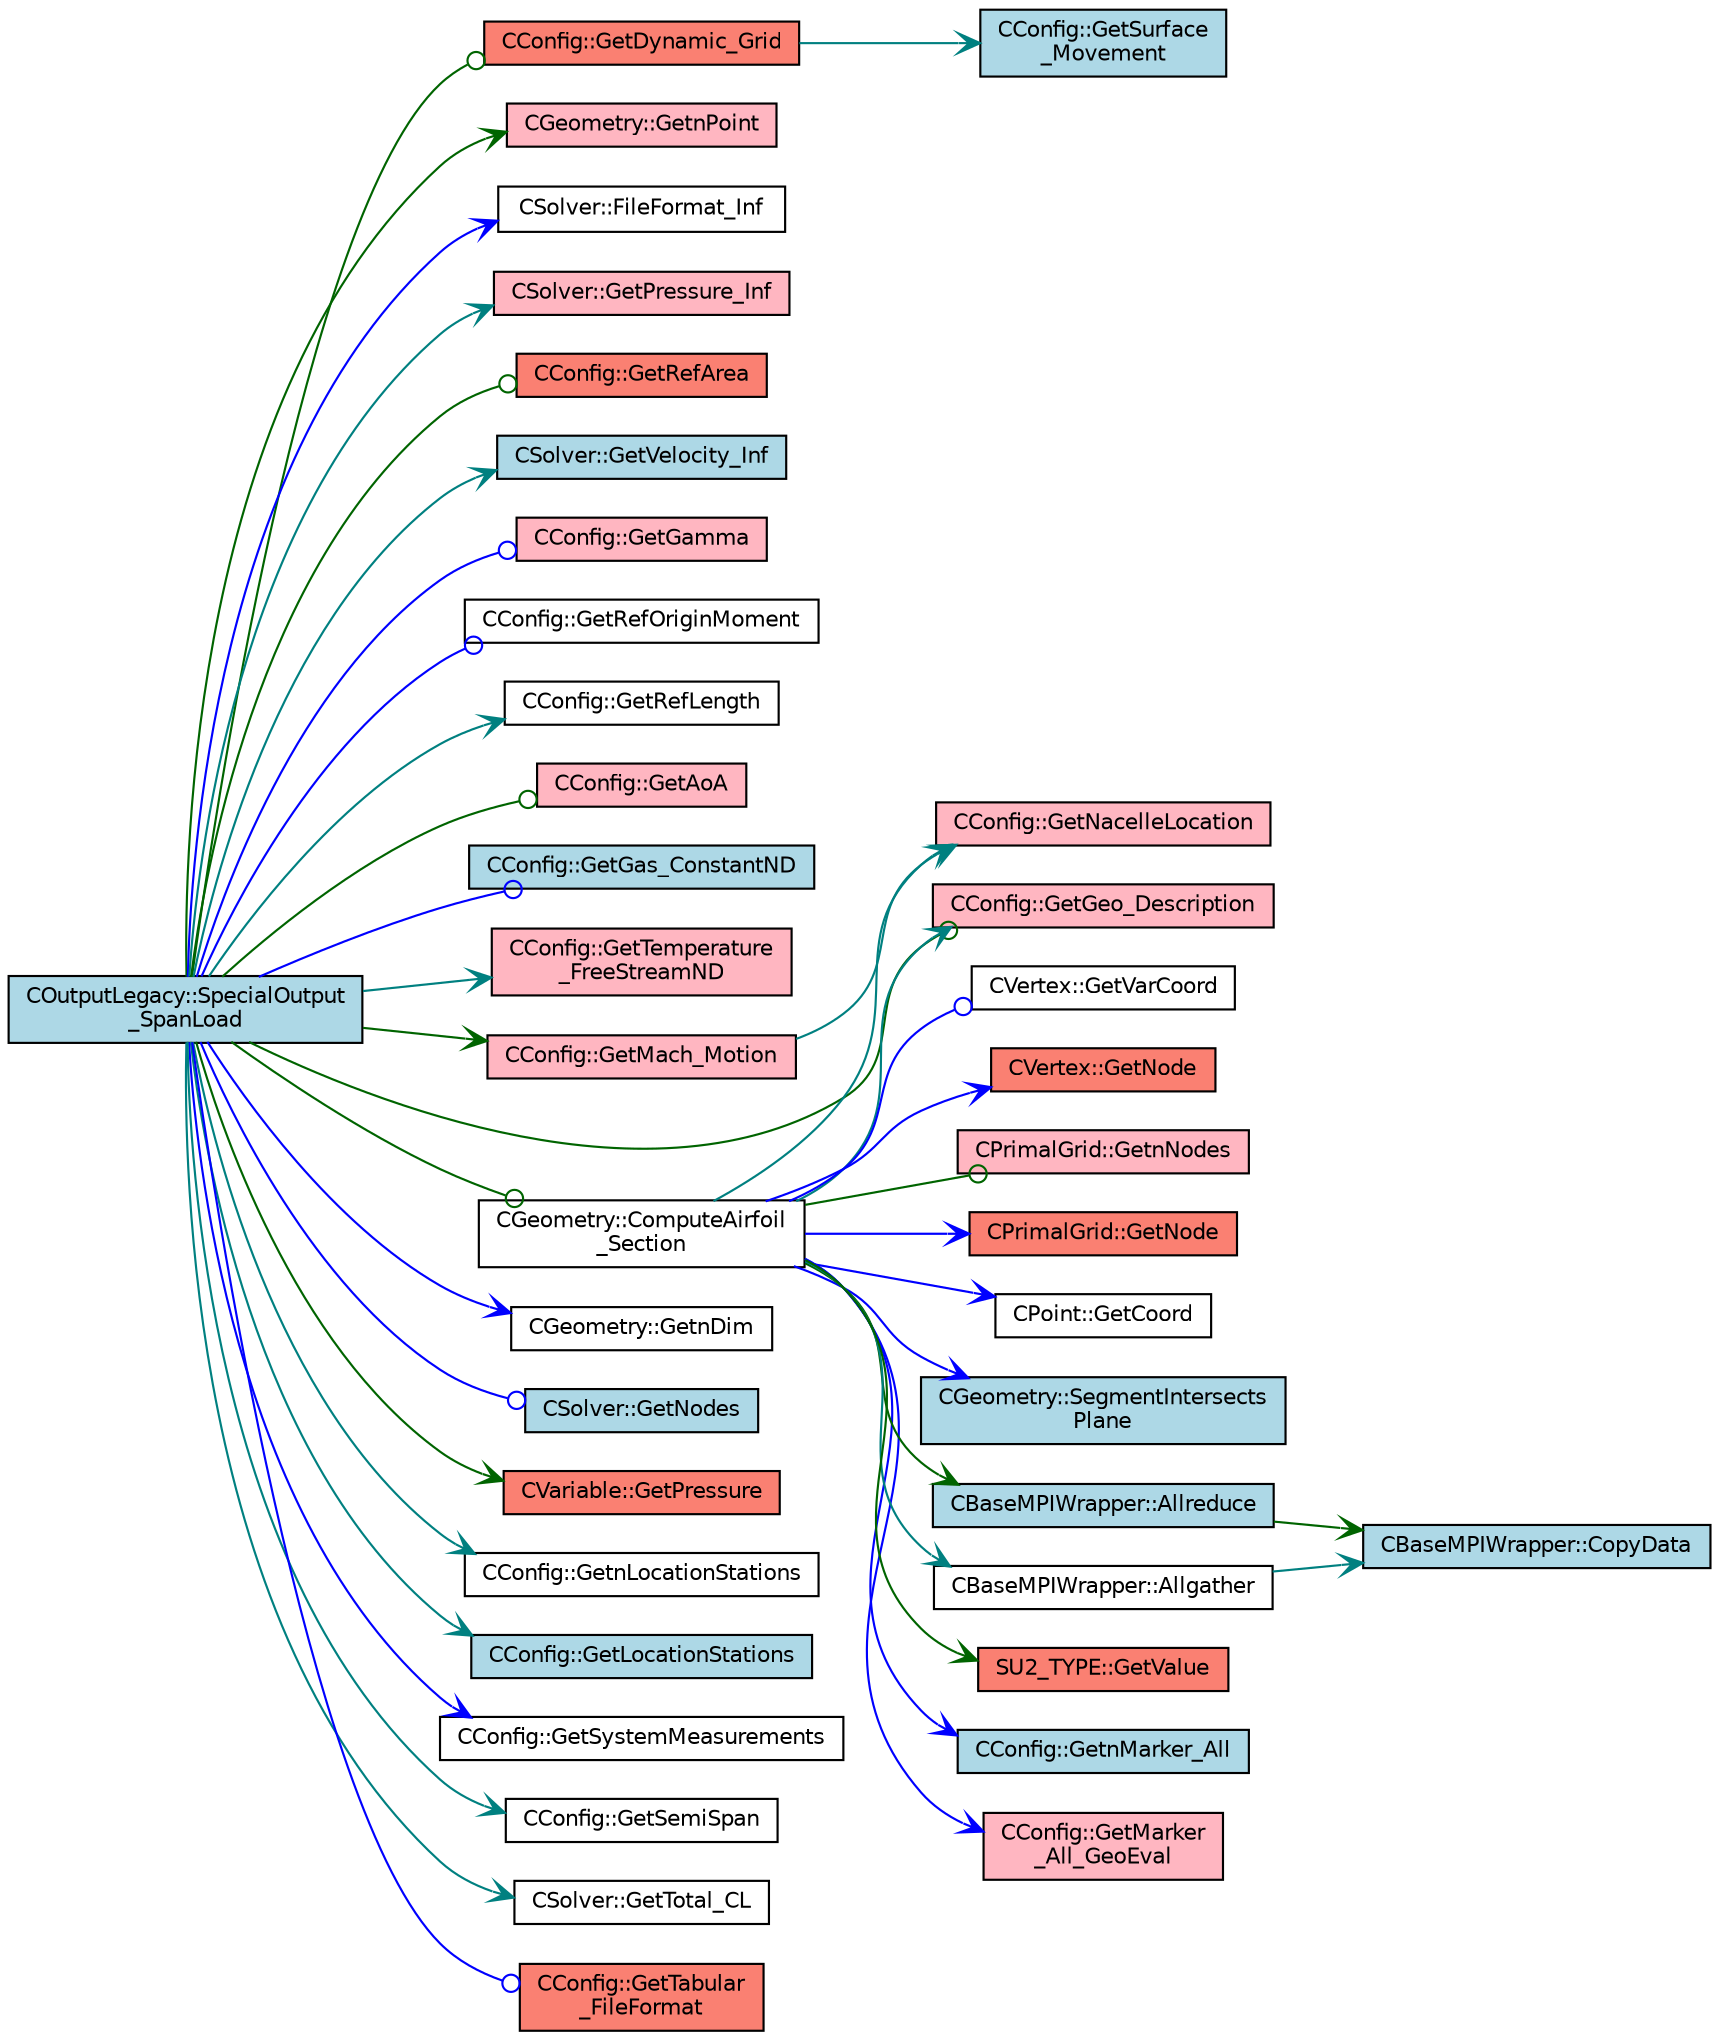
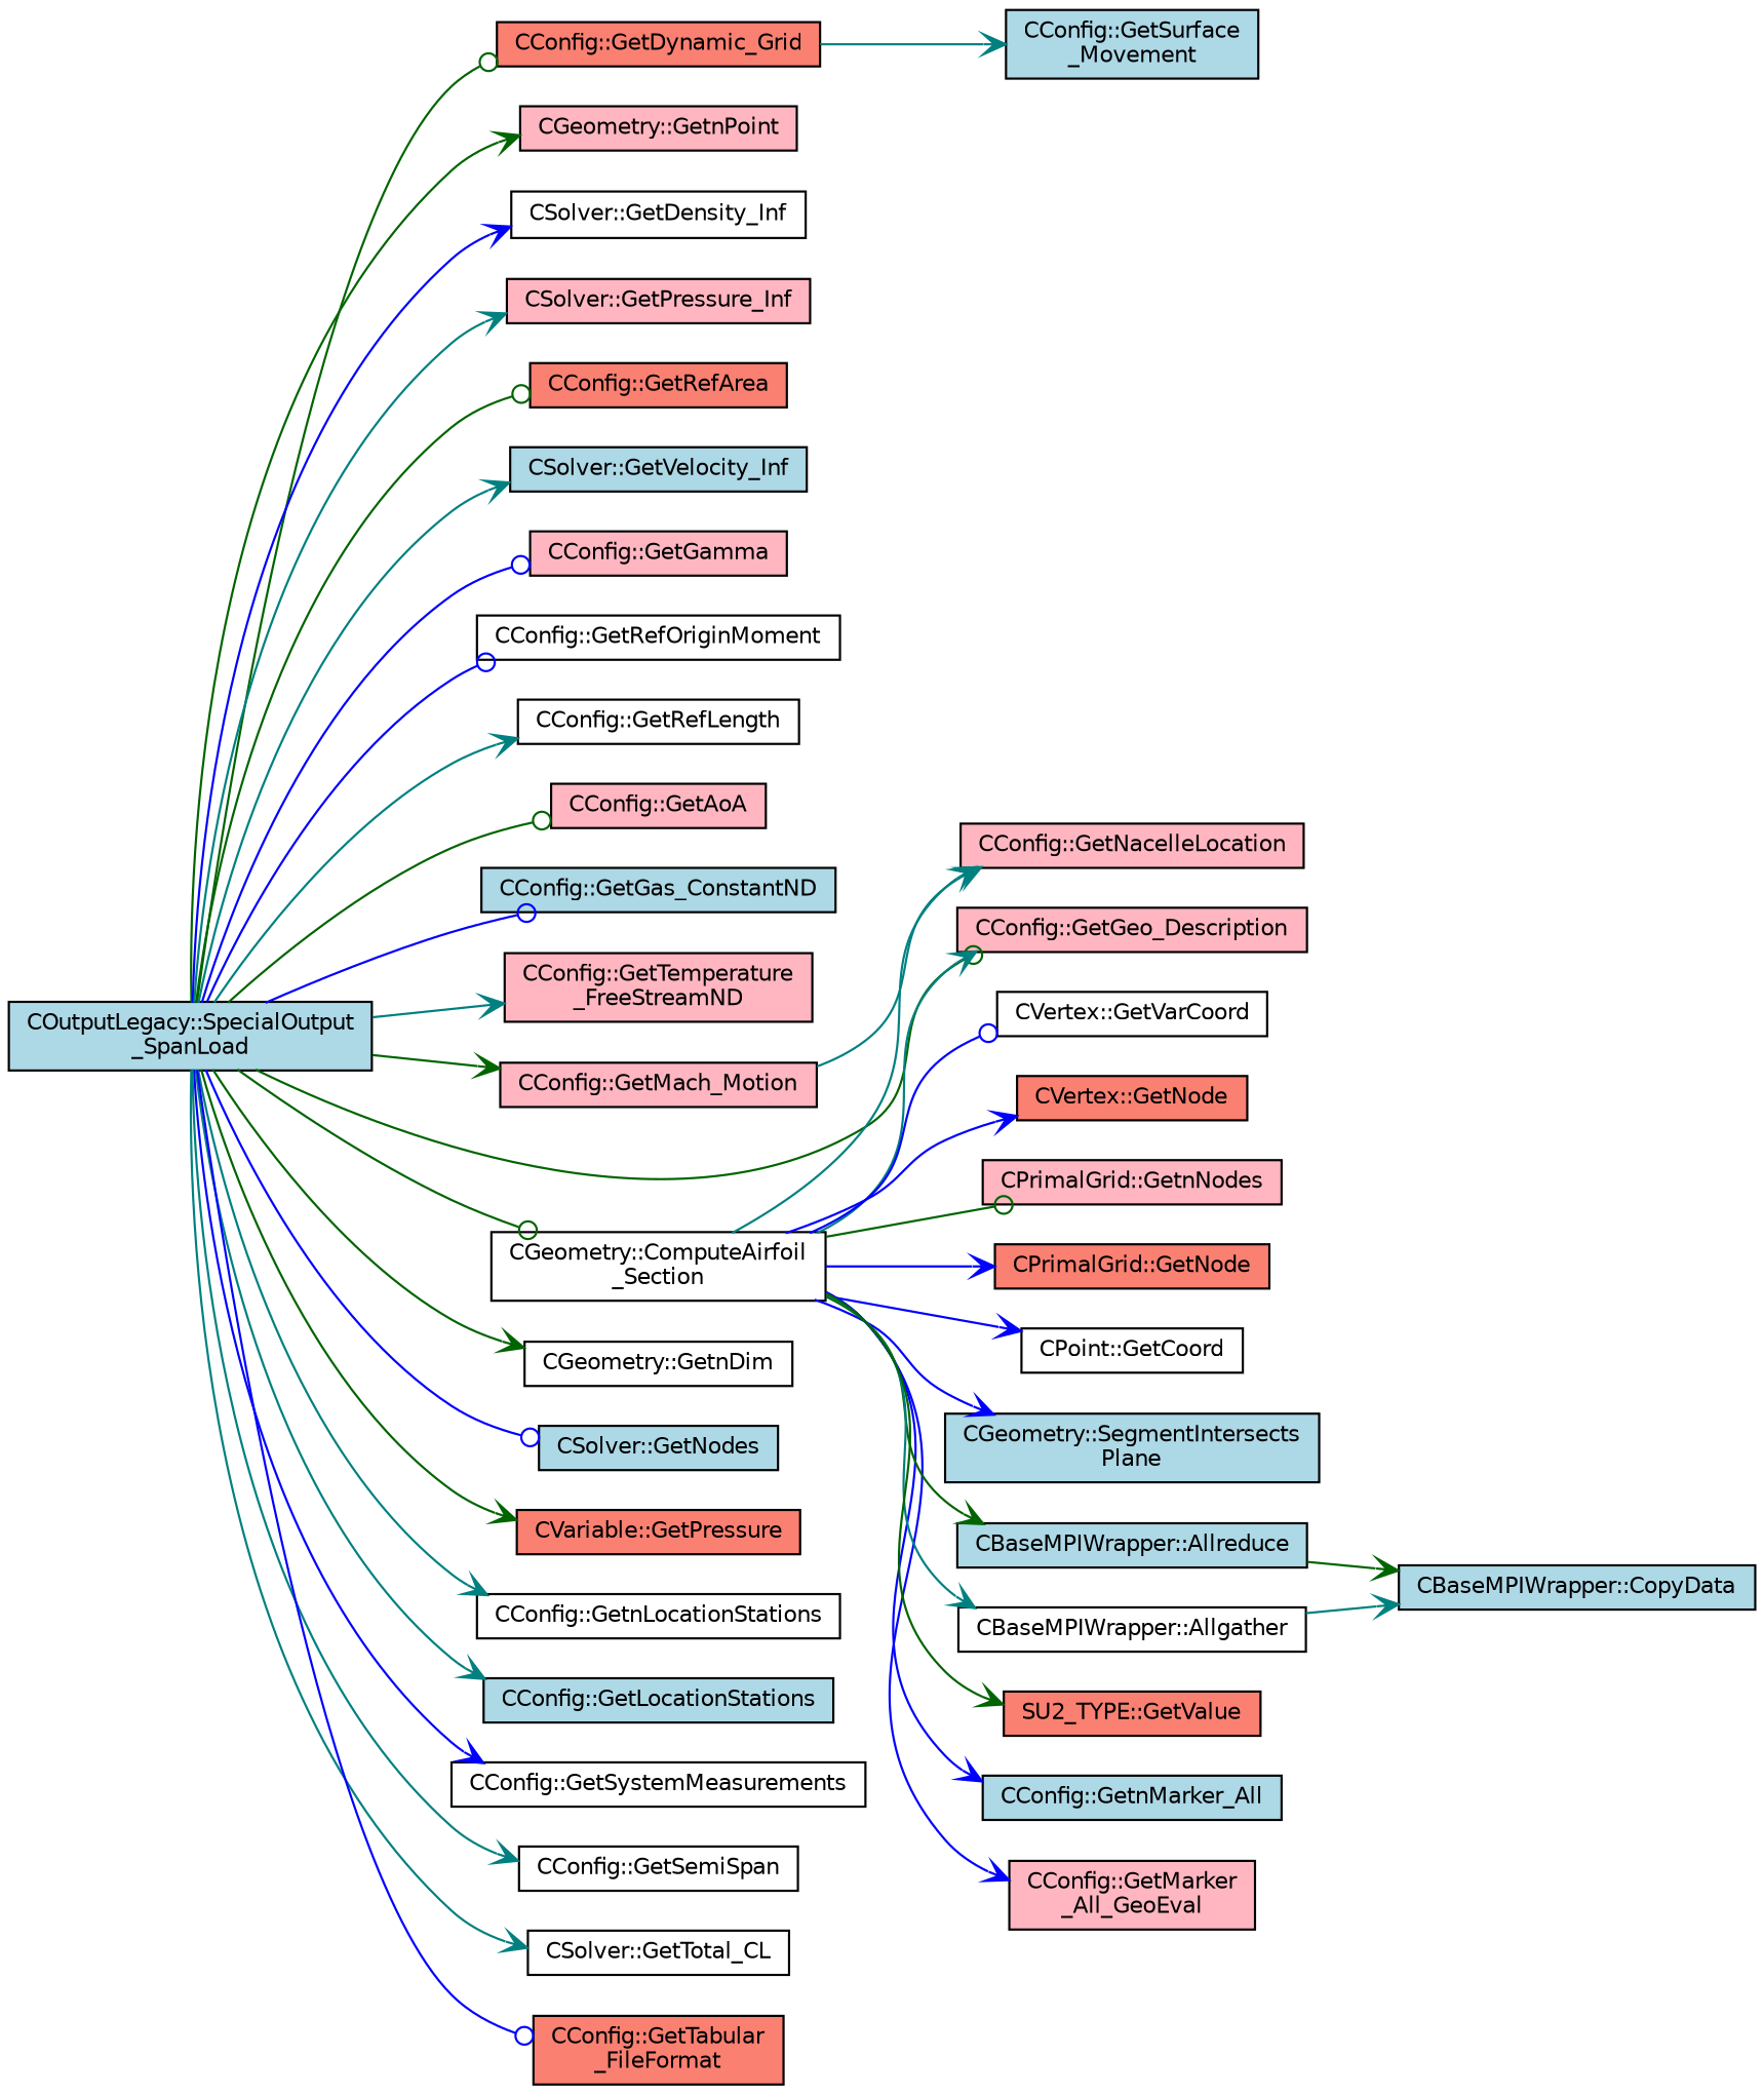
  digraph {
    rankdir=LR
    node [color=black fillcolor=white fontname=Helvetica fontsize=10 shape=record style=filled]
    edge [arrowhead=vee color=blue fontname=Helvetica fontsize=10 labelfontname=Helvetica labelfontsize=10 style=solid]
    n1 [fillcolor=lightblue fontcolor=black height=0.2 label="COutputLegacy::SpecialOutput\l_SpanLoad" width=0.4]
    n2 [fillcolor=salmon height=0.2 label="CConfig::GetDynamic_Grid" width=0.4]
    n3 [fillcolor=lightpink height=0.2 label="CGeometry::GetnPoint" width=0.4]
-   n4 [height=0.2 label="CSolver::FileFormat_Inf" width=0.4]
+   n4 [height=0.2 label="CSolver::GetDensity_Inf" width=0.4]
    n5 [fillcolor=lightpink height=0.2 label="CSolver::GetPressure_Inf" width=0.4]
    n6 [fillcolor=salmon height=0.2 label="CConfig::GetRefArea" width=0.4]
    n7 [fillcolor=lightblue height=0.2 label="CSolver::GetVelocity_Inf" width=0.4]
    n8 [fillcolor=lightpink height=0.2 label="CConfig::GetGamma" width=0.4]
    n9 [height=0.2 label="CConfig::GetRefOriginMoment" width=0.4]
    n10 [height=0.2 label="CConfig::GetRefLength" width=0.4]
    n11 [fillcolor=lightpink height=0.2 label="CConfig::GetAoA" width=0.4]
    n12 [fillcolor=lightblue height=0.2 label="CConfig::GetGas_ConstantND" width=0.4]
    n13 [fillcolor=lightpink height=0.2 label="CConfig::GetTemperature\l_FreeStreamND" width=0.4]
    n14 [fillcolor=lightpink height=0.2 label="CConfig::GetMach_Motion" width=0.4]
    n15 [height=0.2 label="CGeometry::GetnDim" width=0.4]
    n16 [fillcolor=lightblue height=0.2 label="CSolver::GetNodes" width=0.4]
    n17 [fillcolor=salmon height=0.2 label="CVariable::GetPressure" width=0.4]
    n18 [height=0.2 label="CConfig::GetnLocationStations" width=0.4]
    n19 [fillcolor=lightpink height=0.2 label="CConfig::GetGeo_Description" width=0.4]
    n20 [fillcolor=lightblue height=0.2 label="CConfig::GetLocationStations" width=0.4]
    n21 [height=0.2 label="CGeometry::ComputeAirfoil\l_Section" width=0.4]
    n22 [height=0.2 label="CConfig::GetSystemMeasurements" width=0.4]
    n23 [height=0.2 label="CConfig::GetSemiSpan" width=0.4]
    n24 [height=0.2 label="CSolver::GetTotal_CL" width=0.4]
    n25 [fillcolor=salmon height=0.2 label="CConfig::GetTabular\l_FileFormat" width=0.4]
    n26 [fillcolor=lightblue height=0.2 label="CConfig::GetSurface\l_Movement" width=0.4]
    n27 [fillcolor=lightpink height=0.2 label="CConfig::GetNacelleLocation" width=0.4]
    n28 [fillcolor=lightblue height=0.2 label="CConfig::GetnMarker_All" width=0.4]
    n29 [fillcolor=lightpink height=0.2 label="CConfig::GetMarker\l_All_GeoEval" width=0.4]
    n30 [height=0.2 label="CVertex::GetVarCoord" width=0.4]
    n31 [fillcolor=salmon height=0.2 label="CVertex::GetNode" width=0.4]
    n32 [fillcolor=lightpink height=0.2 label="CPrimalGrid::GetnNodes" width=0.4]
    n33 [fillcolor=salmon height=0.2 label="CPrimalGrid::GetNode" width=0.4]
    n34 [height=0.2 label="CPoint::GetCoord" width=0.4]
    n35 [fillcolor=lightblue height=0.2 label="CGeometry::SegmentIntersects\lPlane" width=0.4]
    n36 [fillcolor=lightblue height=0.2 label="CBaseMPIWrapper::Allreduce" width=0.4]
    n37 [height=0.2 label="CBaseMPIWrapper::Allgather" width=0.4]
    n38 [fillcolor=salmon height=0.2 label="SU2_TYPE::GetValue" width=0.4]
    n39 [fillcolor=lightblue height=0.2 label="CBaseMPIWrapper::CopyData" width=0.4]
    n1 -> n2 [arrowhead=odot color=darkgreen]
    n1 -> n3 [color=darkgreen]
    n1 -> n4
    n1 -> n5 [color=teal]
    n1 -> n6 [arrowhead=odot color=darkgreen]
    n1 -> n7 [color=teal]
    n1 -> n8 [arrowhead=odot]
    n1 -> n9 [arrowhead=odot]
    n1 -> n10 [color=teal]
    n1 -> n11 [arrowhead=odot color=darkgreen]
    n1 -> n12 [arrowhead=odot]
    n1 -> n13 [color=teal]
    n1 -> n14 [color=darkgreen]
-   n1 -> n15
+   n1 -> n15 [color=darkgreen]
    n1 -> n16 [arrowhead=odot]
    n1 -> n17 [color=darkgreen]
    n1 -> n18 [color=teal]
    n1 -> n19 [arrowhead=odot color=darkgreen]
    n1 -> n20 [color=teal]
    n1 -> n21 [arrowhead=odot color=darkgreen]
    n1 -> n22
    n1 -> n23 [color=teal]
    n1 -> n24 [color=teal]
    n1 -> n25 [arrowhead=odot]
    n2 -> n26 [color=teal]
    n14 -> n27 [color=teal]
    n21 -> n19 [color=teal]
    n21 -> n27 [color=teal]
    n21 -> n28
    n21 -> n29
    n21 -> n30 [arrowhead=odot]
    n21 -> n31
    n21 -> n32 [arrowhead=odot color=darkgreen]
    n21 -> n33
    n21 -> n34
    n21 -> n35
    n21 -> n36 [color=darkgreen]
    n21 -> n37 [color=teal]
    n21 -> n38 [color=darkgreen]
    n36 -> n39 [color=darkgreen]
    n37 -> n39 [color=teal]
  }
